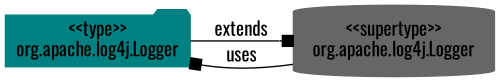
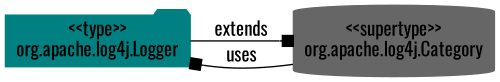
  digraph {
    rankdir=LR
    fontname=Oswald
    node [style=filled fontname=Oswald]
    edge [arrowhead=box fontname=Oswald]
    n1 [color=teal label="<<type>>\norg.apache.log4j.Logger" shape=folder]
-   n2 [color=gray40 label="<<supertype>>\norg.apache.log4j.Logger" shape=cylinder]
+   n2 [color=gray40 label="<<supertype>>\norg.apache.log4j.Category" shape=cylinder]
    n1 -> n2 [label=extends]
    n2 -> n1 [label=uses]
  }
